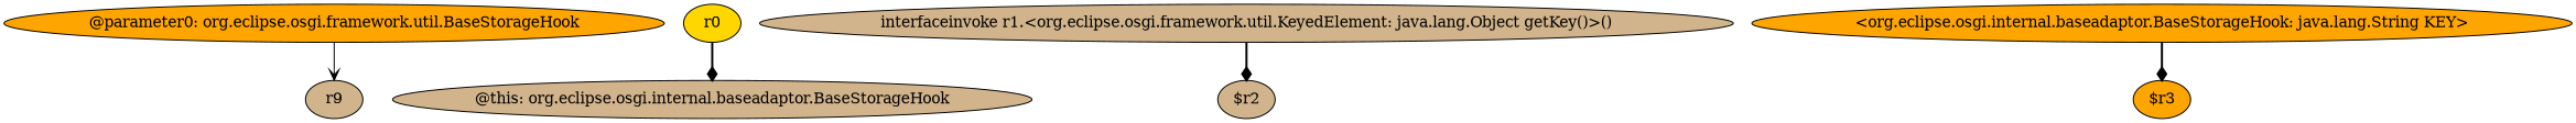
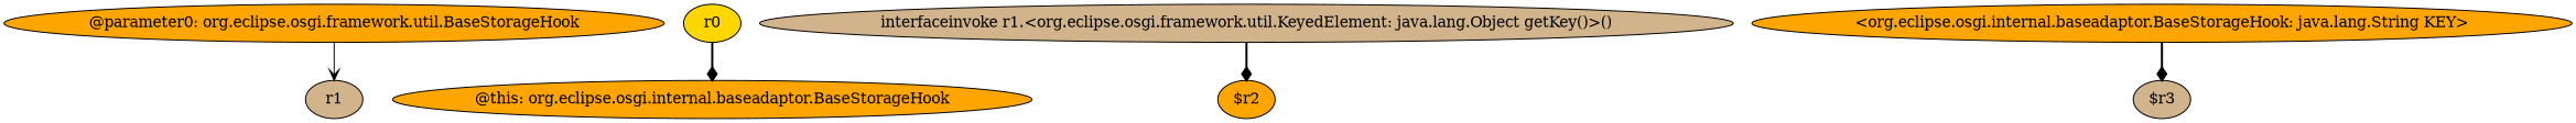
  digraph {
    node [fillcolor=orange style=filled]
    edge [arrowhead=diamond style=bold]
    n1 [label="@parameter0: org.eclipse.osgi.framework.util.BaseStorageHook"]
-   n2 [fillcolor=tan label=r9]
-   n3 [fillcolor=tan label="@this: org.eclipse.osgi.internal.baseadaptor.BaseStorageHook"]
+   n2 [fillcolor=tan label=r1]
+   n3 [label="@this: org.eclipse.osgi.internal.baseadaptor.BaseStorageHook"]
    n4 [fillcolor=gold label=r0]
    n5 [fillcolor=tan label="interfaceinvoke r1.<org.eclipse.osgi.framework.util.KeyedElement: java.lang.Object getKey()>()"]
-   n6 [fillcolor=tan label="$r2"]
+   n6 [label="$r2"]
    n7 [label="<org.eclipse.osgi.internal.baseadaptor.BaseStorageHook: java.lang.String KEY>"]
-   n8 [label="$r3"]
+   n8 [fillcolor=tan label="$r3"]
    n1 -> n2 [arrowhead=vee style=solid]
    n4 -> n3
    n5 -> n6
    n7 -> n8
  }
